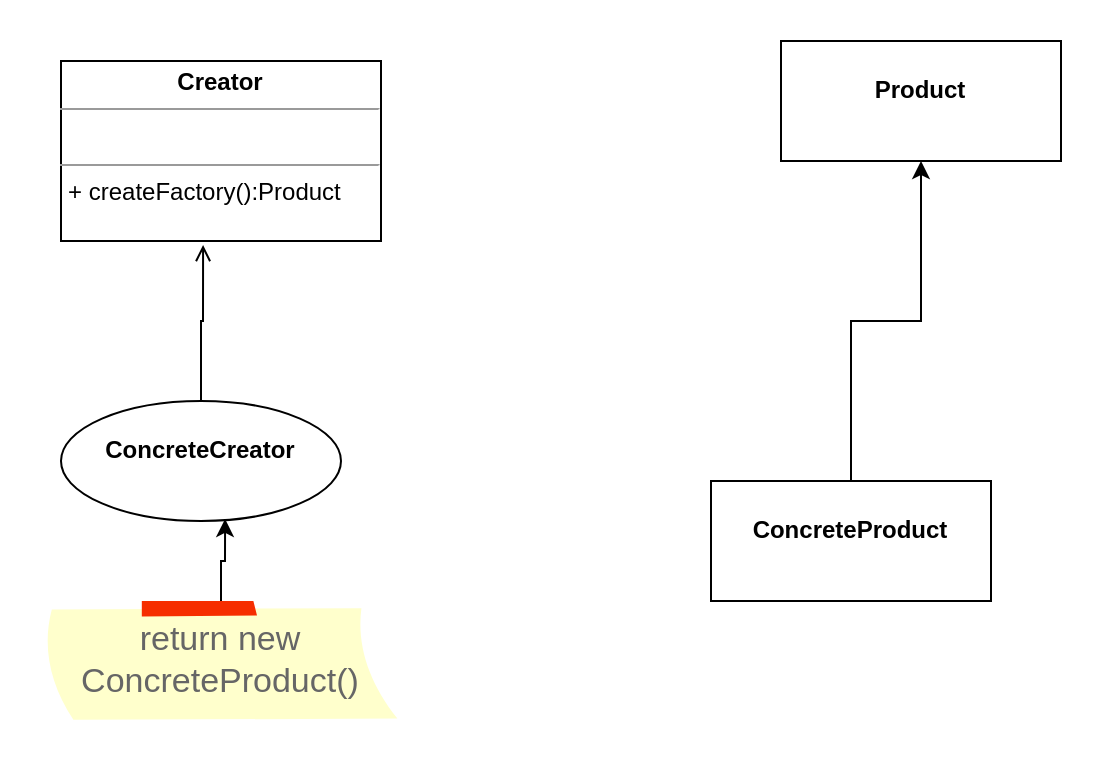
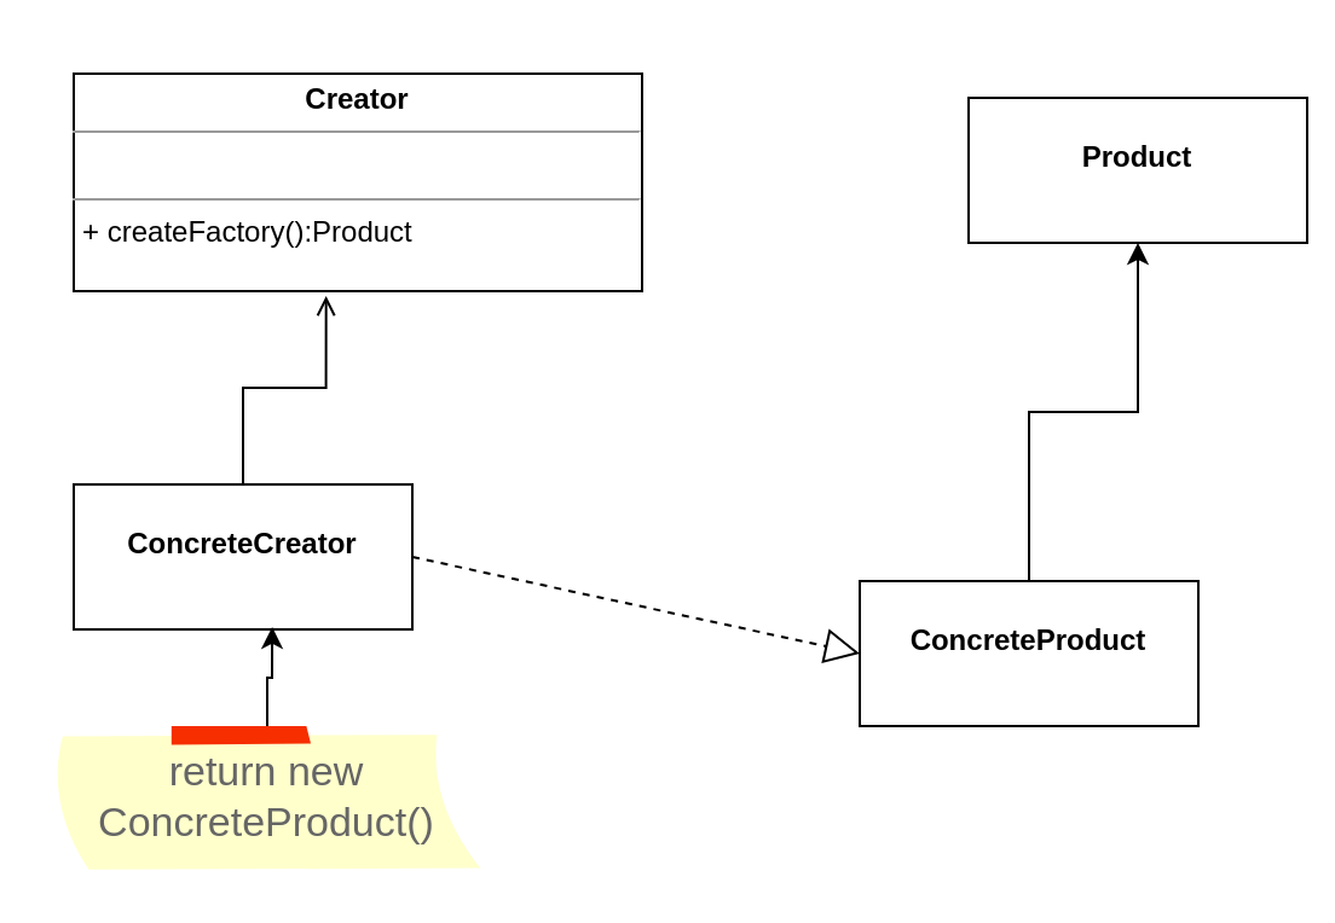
  <mxCell id="0" />
  <mxCell id="1" parent="0" />
- <mxCell id="2" value="&lt;p style=&quot;margin: 0px ; margin-top: 4px ; text-align: center&quot;&gt;&lt;br&gt;&lt;b&gt;Product&lt;/b&gt;&lt;/p&gt;" style="verticalAlign=top;align=left;overflow=fill;fontSize=12;fontFamily=Helvetica;html=1;" parent="1" vertex="1"><mxGeometry x="390" y="20" width="140" height="60" as="geometry" /></mxCell>
- <mxCell id="3" value="&lt;p style=&quot;margin: 0px ; margin-top: 4px ; text-align: center&quot;&gt;&lt;b&gt;Creator&lt;/b&gt;&lt;/p&gt;&lt;hr size=&quot;1&quot;&gt;&lt;p style=&quot;margin: 0px ; margin-left: 4px&quot;&gt;&lt;br&gt;&lt;/p&gt;&lt;hr size=&quot;1&quot;&gt;&lt;p style=&quot;margin: 0px ; margin-left: 4px&quot;&gt;+&amp;nbsp;&lt;span&gt;createFactory():Product&lt;/span&gt;&lt;/p&gt;&lt;div style=&quot;height: 2px&quot;&gt;&lt;br&gt;&lt;/div&gt;" style="verticalAlign=top;align=left;overflow=fill;fontSize=12;fontFamily=Helvetica;html=1;" parent="1" vertex="1"><mxGeometry x="30" y="30" width="160" height="90" as="geometry" /></mxCell>
+ <mxCell id="2" value="&lt;p style=&quot;margin: 0px ; margin-top: 4px ; text-align: center&quot;&gt;&lt;br&gt;&lt;b&gt;Product&lt;/b&gt;&lt;/p&gt;" style="verticalAlign=top;align=left;overflow=fill;fontSize=12;fontFamily=Helvetica;html=1;" parent="1" vertex="1"><mxGeometry x="400" y="40" width="140" height="60" as="geometry" /></mxCell>
+ <mxCell id="3" value="&lt;p style=&quot;margin: 0px ; margin-top: 4px ; text-align: center&quot;&gt;&lt;b&gt;Creator&lt;/b&gt;&lt;/p&gt;&lt;hr size=&quot;1&quot;&gt;&lt;p style=&quot;margin: 0px ; margin-left: 4px&quot;&gt;&lt;br&gt;&lt;/p&gt;&lt;hr size=&quot;1&quot;&gt;&lt;p style=&quot;margin: 0px ; margin-left: 4px&quot;&gt;+&amp;nbsp;&lt;span&gt;createFactory():Product&lt;/span&gt;&lt;/p&gt;&lt;div style=&quot;height: 2px&quot;&gt;&lt;br&gt;&lt;/div&gt;" style="verticalAlign=top;align=left;overflow=fill;fontSize=12;fontFamily=Helvetica;html=1;" parent="1" vertex="1"><mxGeometry x="30" y="30" width="235" height="90" as="geometry" /></mxCell>
  <mxCell id="4" style="edgeStyle=orthogonalEdgeStyle;rounded=0;orthogonalLoop=1;jettySize=auto;html=1;entryX=0.5;entryY=1;entryDx=0;entryDy=0;" parent="1" source="5" target="2" edge="1"><mxGeometry relative="1" as="geometry" /></mxCell>
  <mxCell id="5" value="&lt;p style=&quot;margin: 0px ; margin-top: 4px ; text-align: center&quot;&gt;&lt;br&gt;&lt;b&gt;ConcreteProduct&lt;/b&gt;&lt;/p&gt;" style="verticalAlign=top;align=left;overflow=fill;fontSize=12;fontFamily=Helvetica;html=1;" parent="1" vertex="1"><mxGeometry x="355" y="240" width="140" height="60" as="geometry" /></mxCell>
  <mxCell id="6" style="edgeStyle=orthogonalEdgeStyle;rounded=0;orthogonalLoop=1;jettySize=auto;html=1;entryX=0.444;entryY=1.022;entryDx=0;entryDy=0;entryPerimeter=0;endArrow=open;" parent="1" source="7" target="3" edge="1"><mxGeometry relative="1" as="geometry" /></mxCell>
- <mxCell id="7" value="&lt;p style=&quot;margin: 0px ; margin-top: 4px ; text-align: center&quot;&gt;&lt;br&gt;&lt;b&gt;ConcreteCreator&lt;/b&gt;&lt;/p&gt;" style="ellipse;verticalAlign=top;align=left;overflow=fill;fontSize=12;fontFamily=Helvetica;html=1;" parent="1" vertex="1"><mxGeometry x="30" y="200" width="140" height="60" as="geometry" /></mxCell>
+ <mxCell id="7" value="&lt;p style=&quot;margin: 0px ; margin-top: 4px ; text-align: center&quot;&gt;&lt;br&gt;&lt;b&gt;ConcreteCreator&lt;/b&gt;&lt;/p&gt;" style="verticalAlign=top;align=left;overflow=fill;fontSize=12;fontFamily=Helvetica;html=1;" parent="1" vertex="1"><mxGeometry x="30" y="200" width="140" height="60" as="geometry" /></mxCell>
+ <mxCell id="8" value="" style="endArrow=block;dashed=1;endFill=0;endSize=12;html=1;rounded=0;exitX=1;exitY=0.5;exitDx=0;exitDy=0;entryX=0;entryY=0.5;entryDx=0;entryDy=0;" parent="1" source="7" target="5" edge="1"><mxGeometry width="160" relative="1" as="geometry"><mxPoint x="200" y="229" as="sourcePoint" /><mxPoint x="360" y="229" as="targetPoint" /></mxGeometry></mxCell>
  <mxCell id="9" style="edgeStyle=orthogonalEdgeStyle;rounded=0;orthogonalLoop=1;jettySize=auto;html=1;entryX=0.586;entryY=0.983;entryDx=0;entryDy=0;entryPerimeter=0;" parent="1" source="10" target="7" edge="1"><mxGeometry relative="1" as="geometry" /></mxCell>
  <mxCell id="10" value="return new ConcreteProduct()" style="strokeWidth=1;shadow=0;dashed=0;align=center;html=1;shape=mxgraph.mockup.text.stickyNote2;fontColor=#666666;mainText=;fontSize=17;whiteSpace=wrap;fillColor=#ffffcc;strokeColor=#F62E00;" parent="1" vertex="1"><mxGeometry x="20" y="300" width="180" height="60" as="geometry" /></mxCell>
